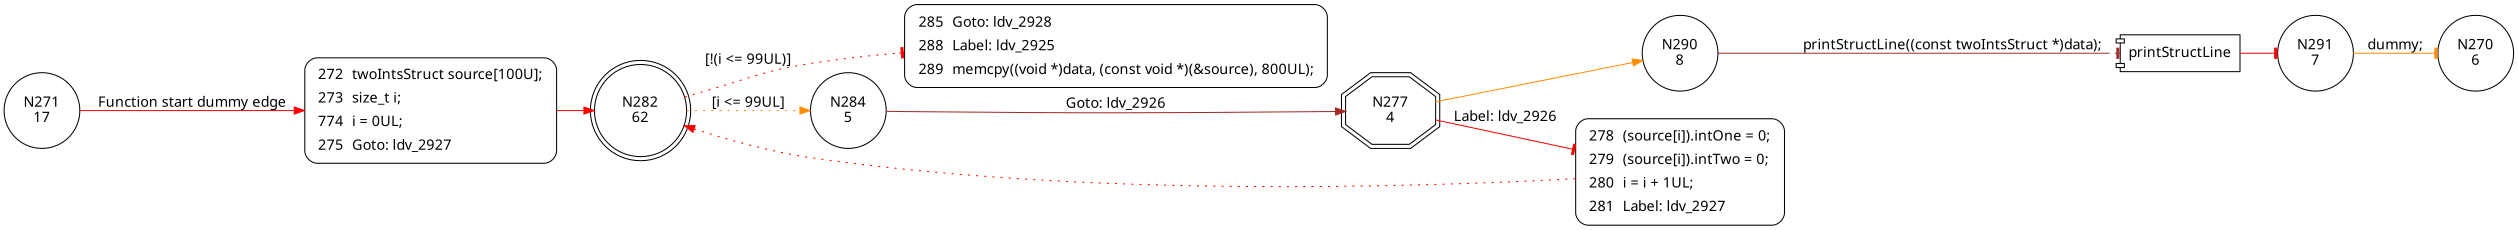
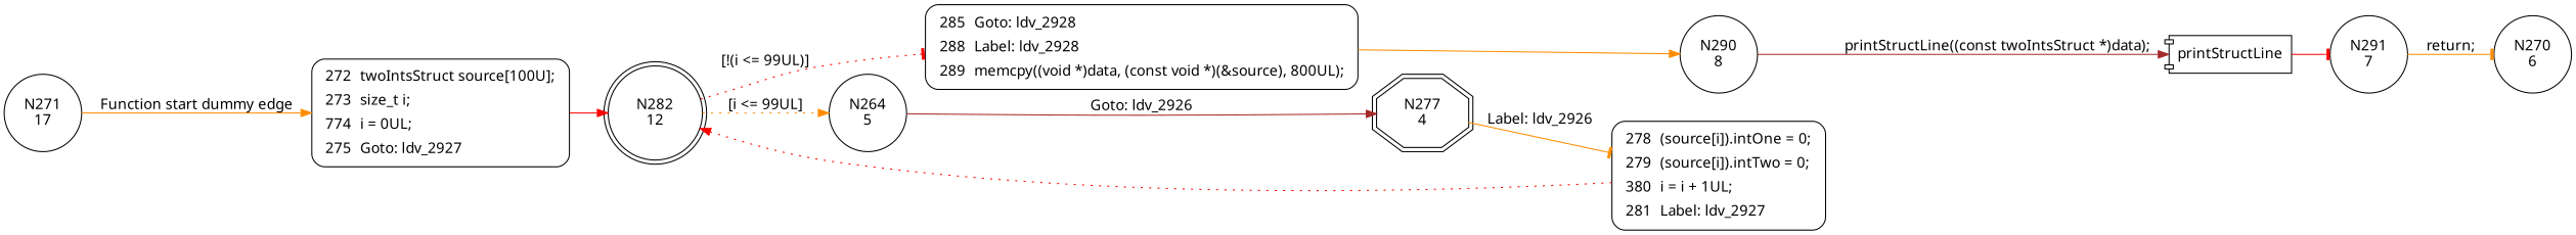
  digraph {
    fontname="Noto Sans"
    rankdir=LR
    node [fontname="Noto Sans" shape=circle]
    edge [arrowhead=normal color=red fontname="Noto Sans" style=solid]
    n1 [label="N271\n17"]
    n2 [fillcolor=white label=<<table border="0" cellborder="0" cellpadding="3" bgcolor="white"><tr><td align="right">272</td><td align="left">twoIntsStruct source[100U];</td></tr><tr><td align="right">273</td><td align="left">size_t i;</td></tr><tr><td align="right">774</td><td align="left">i = 0UL;</td></tr><tr><td align="right">275</td><td align="left">Goto: ldv_2927</td></tr></table>> penwidth=1 shape=Mrecord style="filled,bold"]
-   n3 [label="N282\n62" shape=doublecircle]
-   n4 [label="N284\n5"]
-   n5 [fillcolor=white label=<<table border="0" cellborder="0" cellpadding="3" bgcolor="white"><tr><td align="right">285</td><td align="left">Goto: ldv_2928</td></tr><tr><td align="right">288</td><td align="left">Label: ldv_2925</td></tr><tr><td align="right">289</td><td align="left">memcpy((void *)data, (const void *)(&amp;source), 800UL);</td></tr></table>> penwidth=1 shape=Mrecord style="filled,bold"]
+   n3 [label="N282\n12" shape=doublecircle]
+   n4 [label="N264\n5"]
+   n5 [fillcolor=white label=<<table border="0" cellborder="0" cellpadding="3" bgcolor="white"><tr><td align="right">285</td><td align="left">Goto: ldv_2928</td></tr><tr><td align="right">288</td><td align="left">Label: ldv_2928</td></tr><tr><td align="right">289</td><td align="left">memcpy((void *)data, (const void *)(&amp;source), 800UL);</td></tr></table>> penwidth=1 shape=Mrecord style="filled,bold"]
    n6 [label="N277\n4" shape=doubleoctagon]
    n7 [label="N290\n8"]
-   n8 [fillcolor=white label=<<table border="0" cellborder="0" cellpadding="3" bgcolor="white"><tr><td align="right">278</td><td align="left">(source[i]).intOne = 0;</td></tr><tr><td align="right">279</td><td align="left">(source[i]).intTwo = 0;</td></tr><tr><td align="right">280</td><td align="left">i = i + 1UL;</td></tr><tr><td align="right">281</td><td align="left">Label: ldv_2927</td></tr></table>> penwidth=1 shape=Mrecord style="filled,bold"]
+   n8 [fillcolor=white label=<<table border="0" cellborder="0" cellpadding="3" bgcolor="white"><tr><td align="right">278</td><td align="left">(source[i]).intOne = 0;</td></tr><tr><td align="right">279</td><td align="left">(source[i]).intTwo = 0;</td></tr><tr><td align="right">380</td><td align="left">i = i + 1UL;</td></tr><tr><td align="right">281</td><td align="left">Label: ldv_2927</td></tr></table>> penwidth=1 shape=Mrecord style="filled,bold"]
    n9 [label=printStructLine shape=component]
    n10 [label="N291\n7"]
    n11 [label="N270\n6"]
-   n1 -> n2 [label="Function start dummy edge"]
+   n1 -> n2 [color=darkorange label="Function start dummy edge"]
    n2 -> n3
    n3 -> n4 [color=darkorange label="[i <= 99UL]" style=dotted]
    n3 -> n5 [arrowhead=tee label="[!(i <= 99UL)]" style=dotted]
    n4 -> n6 [color=brown label="Goto: ldv_2926"]
-   n6 -> n7 [color=darkorange]
-   n6 -> n8 [arrowhead=tee label="Label: ldv_2926"]
-   n7 -> n9 [arrowhead=tee color=brown label="printStructLine((const twoIntsStruct *)data);"]
+   n5 -> n7 [color=darkorange]
+   n6 -> n8 [arrowhead=tee color=darkorange label="Label: ldv_2926"]
+   n7 -> n9 [color=brown label="printStructLine((const twoIntsStruct *)data);"]
    n8 -> n3 [style=dotted]
    n9 -> n10 [arrowhead=tee]
-   n10 -> n11 [arrowhead=tee color=darkorange label="dummy;"]
+   n10 -> n11 [arrowhead=tee color=darkorange label="return;"]
  }
